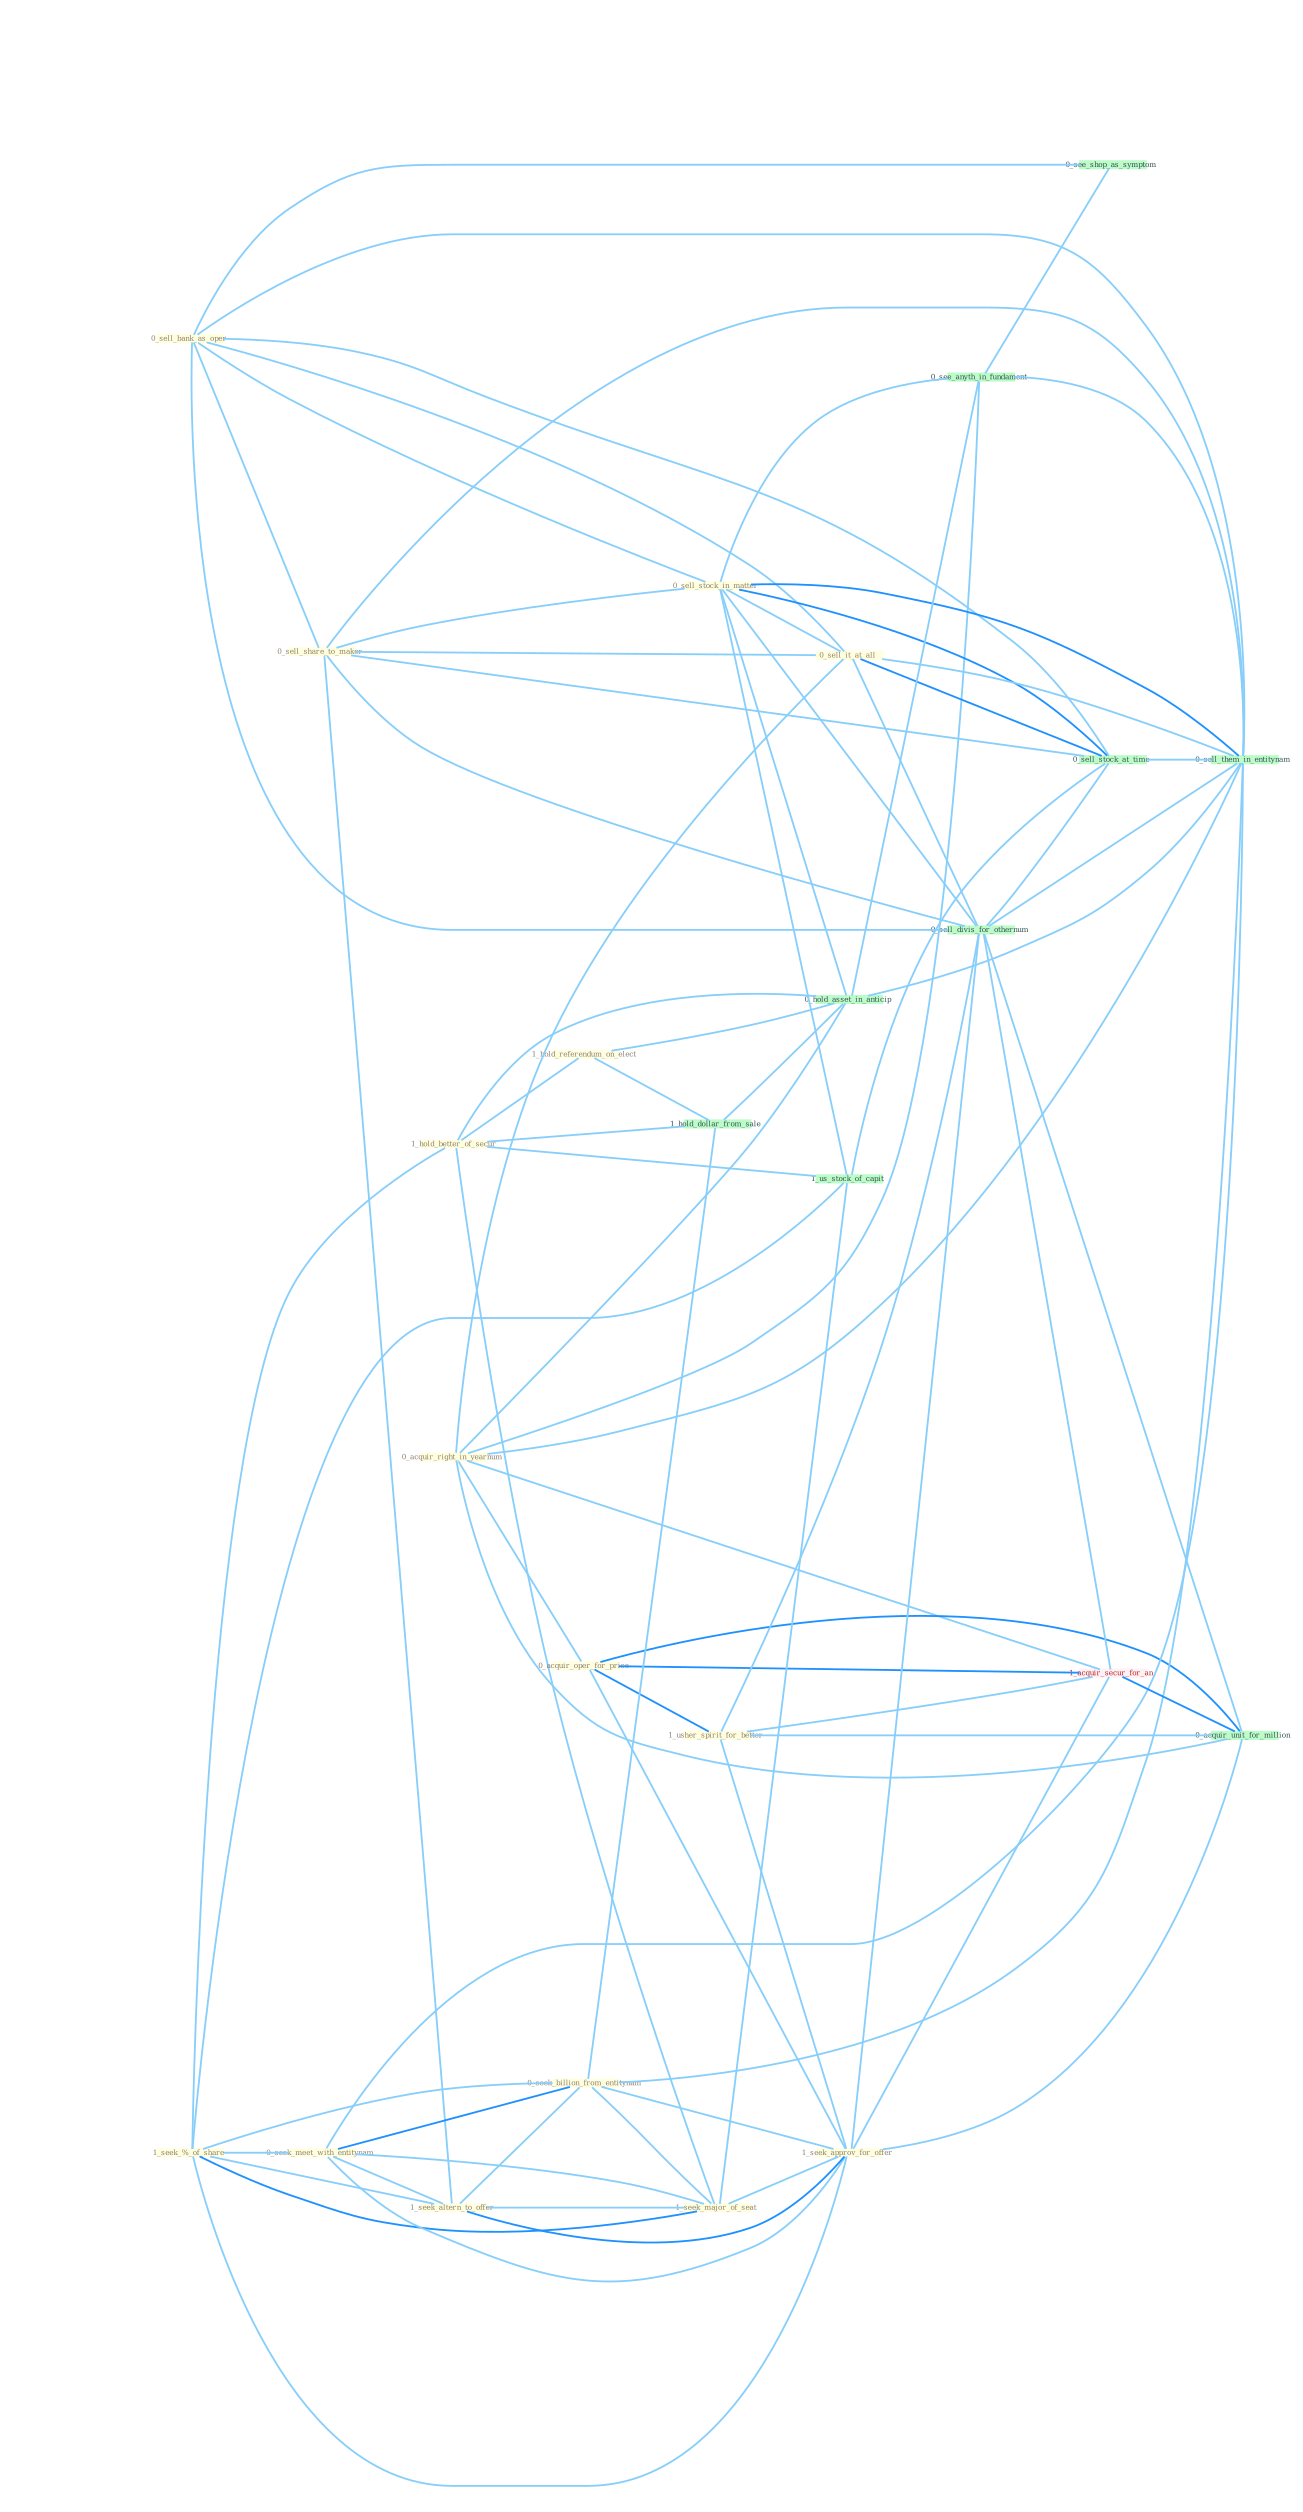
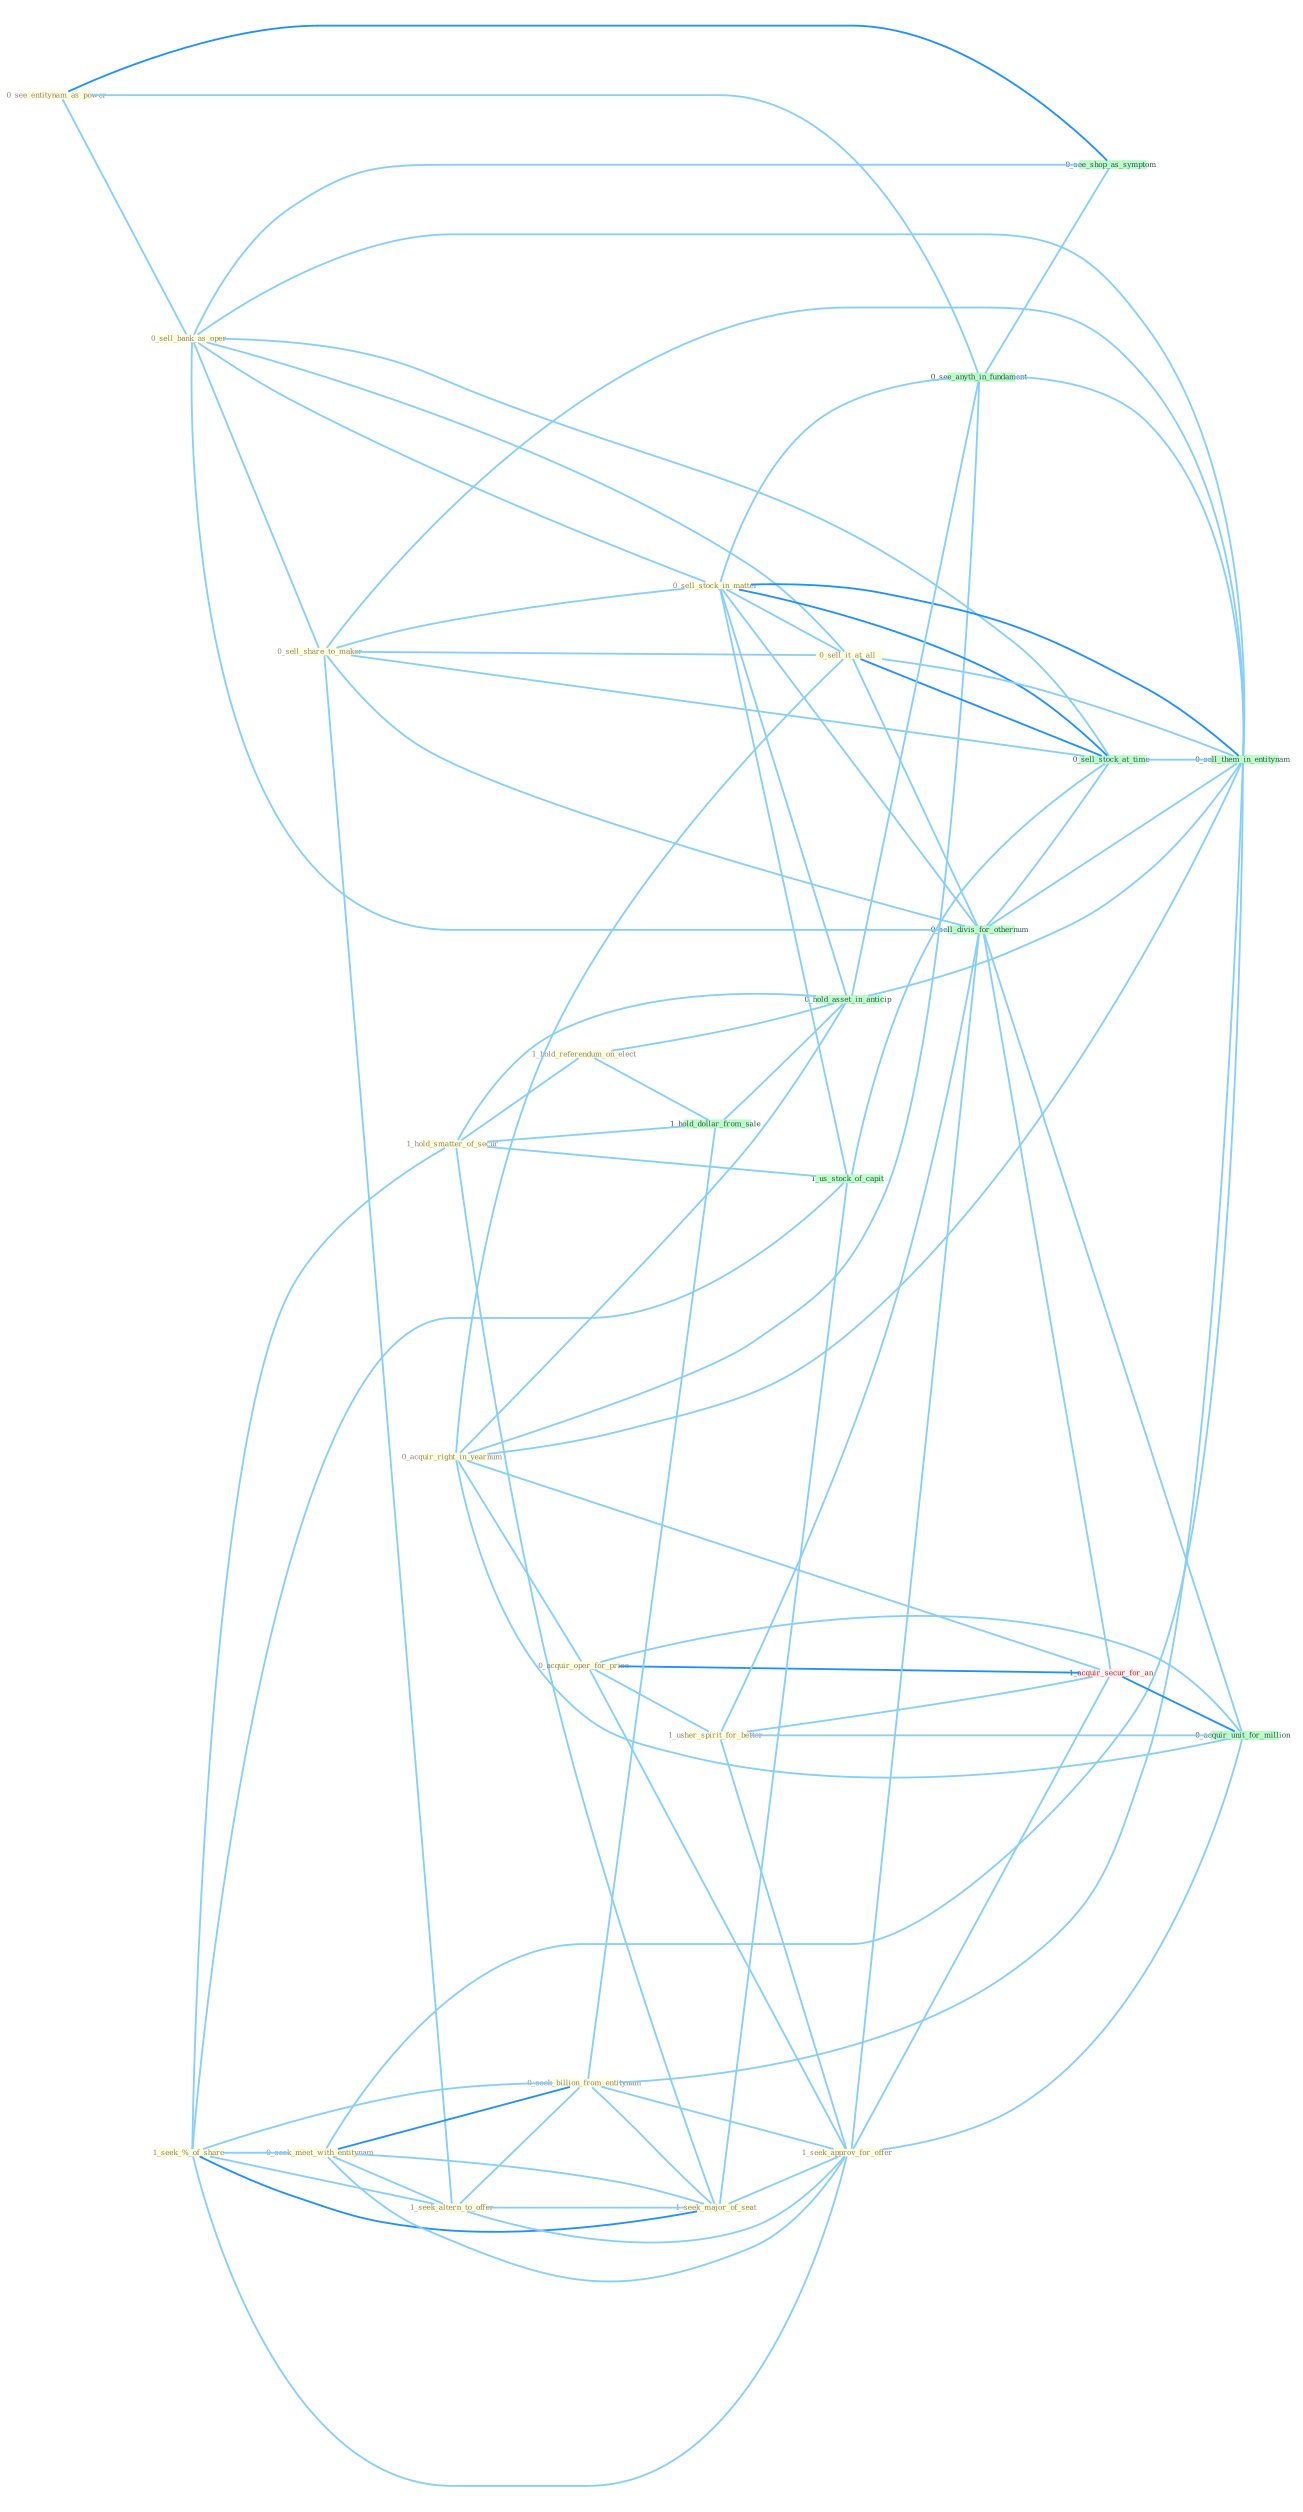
  graph {
    rankdir=LR
    node [color="#ffffe0" fixedsize=true fontcolor="#8b7d6b" fontsize=4 shape=polygon style=filled]
    edge [color="#87cefa" w=1]
    "1_seek_%_of_share " [height=.06 width=.5]
+   "0_see_entitynam_as_power " [height=.06 width=.5]
    "0_sell_bank_as_oper " [height=.06 width=.5]
-   "1_hold_smatter_of_secur " [height=.06 width=.5 label="1_hold_better_of_secur"]
+   "1_hold_smatter_of_secur " [height=.06 width=.5]
    "1_hold_referendum_on_elect " [height=.06 width=.5]
    "0_acquir_right_in_yearnum " [height=.06 width=.5]
    "0_sell_share_to_maker " [height=.06 width=.5]
    "0_sell_stock_in_matter " [height=.06 width=.5]
    "0_acquir_oper_for_price " [height=.06 width=.5]
    "0_seek_meet_with_entitynam " [height=.06 width=.5]
    "1_seek_altern_to_offer " [height=.06 width=.5]
    "0_sell_it_at_all " [height=.06 width=.5]
    "0_seek_billion_from_entitynam " [height=.06 width=.5]
    "1_usher_spirit_for_better " [height=.06 width=.5]
    "1_seek_major_of_seat " [height=.06 width=.5]
    "1_seek_approv_for_offer " [height=.06 width=.5]
    "1_acquir_secur_for_an " [color="#fff0f5" fontcolor="#b22222" height=.06 width=.5]
    "1_us_stock_of_capit " [color="#BDFCC9" fontcolor="#2f4f4f" height=.06 width=.5]
    "0_see_anyth_in_fundament " [color="#BDFCC9" fontcolor="#2f4f4f" height=.06 width=.5]
    "0_see_shop_as_symptom " [color="#BDFCC9" fontcolor="#2f4f4f" height=.06 width=.5]
    "0_sell_divis_for_othernum " [color="#BDFCC9" fontcolor="#2f4f4f" height=.06 width=.5]
    "0_sell_stock_at_time " [color="#BDFCC9" fontcolor="#2f4f4f" height=.06 width=.5]
    "0_sell_them_in_entitynam " [color="#BDFCC9" fontcolor="#2f4f4f" height=.06 width=.5]
    "1_hold_dollar_from_sale " [color="#BDFCC9" fontcolor="#2f4f4f" height=.06 width=.5]
    "0_hold_asset_in_anticip " [color="#BDFCC9" fontcolor="#2f4f4f" height=.06 width=.5]
    "0_acquir_unit_for_million " [color="#BDFCC9" fontcolor="#2f4f4f" height=.06 width=.5]
    subgraph sub_1 {
      "1_seek_%_of_share "
+     "0_see_entitynam_as_power "
      "0_sell_bank_as_oper "
      "1_hold_smatter_of_secur "
      "1_hold_referendum_on_elect "
      "0_acquir_right_in_yearnum "
      "0_sell_share_to_maker "
      "0_sell_stock_in_matter "
      "0_acquir_oper_for_price "
      "0_seek_meet_with_entitynam "
      "1_seek_altern_to_offer "
      "0_sell_it_at_all "
      "0_seek_billion_from_entitynam "
      "1_usher_spirit_for_better "
      "1_seek_major_of_seat "
      "1_seek_approv_for_offer "
    }
    subgraph sub_2 {
      "1_acquir_secur_for_an "
    }
    "1_seek_%_of_share " -- "1_hold_smatter_of_secur "
    "1_seek_%_of_share " -- "0_seek_meet_with_entitynam "
    "1_seek_%_of_share " -- "1_seek_altern_to_offer "
    "1_seek_%_of_share " -- "0_seek_billion_from_entitynam "
    "1_seek_%_of_share " -- "1_seek_major_of_seat " [color="#1e90ff" w=2]
    "1_seek_%_of_share " -- "1_seek_approv_for_offer "
    "1_seek_%_of_share " -- "1_us_stock_of_capit "
+   "0_see_entitynam_as_power " -- "0_sell_bank_as_oper "
+   "0_see_entitynam_as_power " -- "0_see_anyth_in_fundament "
+   "0_see_entitynam_as_power " -- "0_see_shop_as_symptom " [color="#1e90ff" w=2]
    "0_sell_bank_as_oper " -- "0_sell_share_to_maker "
    "0_sell_bank_as_oper " -- "0_sell_stock_in_matter "
    "0_sell_bank_as_oper " -- "0_sell_it_at_all "
    "0_sell_bank_as_oper " -- "0_see_shop_as_symptom "
    "0_sell_bank_as_oper " -- "0_sell_divis_for_othernum "
    "0_sell_bank_as_oper " -- "0_sell_stock_at_time "
    "0_sell_bank_as_oper " -- "0_sell_them_in_entitynam "
    "1_hold_smatter_of_secur " -- "1_hold_referendum_on_elect "
    "1_hold_smatter_of_secur " -- "1_seek_major_of_seat "
    "1_hold_smatter_of_secur " -- "1_us_stock_of_capit "
    "1_hold_smatter_of_secur " -- "1_hold_dollar_from_sale "
    "1_hold_smatter_of_secur " -- "0_hold_asset_in_anticip "
    "1_hold_referendum_on_elect " -- "1_hold_dollar_from_sale "
    "1_hold_referendum_on_elect " -- "0_hold_asset_in_anticip "
    "0_acquir_right_in_yearnum " -- "0_acquir_oper_for_price "
    "0_acquir_right_in_yearnum " -- "0_sell_it_at_all "
    "0_acquir_right_in_yearnum " -- "1_acquir_secur_for_an "
    "0_acquir_right_in_yearnum " -- "0_see_anyth_in_fundament "
    "0_acquir_right_in_yearnum " -- "0_sell_them_in_entitynam "
    "0_acquir_right_in_yearnum " -- "0_hold_asset_in_anticip "
    "0_acquir_right_in_yearnum " -- "0_acquir_unit_for_million "
    "0_sell_share_to_maker " -- "0_sell_stock_in_matter "
    "0_sell_share_to_maker " -- "1_seek_altern_to_offer "
    "0_sell_share_to_maker " -- "0_sell_it_at_all "
    "0_sell_share_to_maker " -- "0_sell_divis_for_othernum "
    "0_sell_share_to_maker " -- "0_sell_stock_at_time "
    "0_sell_share_to_maker " -- "0_sell_them_in_entitynam "
    "0_sell_stock_in_matter " -- "0_sell_it_at_all "
    "0_sell_stock_in_matter " -- "1_us_stock_of_capit "
    "0_sell_stock_in_matter " -- "0_see_anyth_in_fundament "
    "0_sell_stock_in_matter " -- "0_sell_divis_for_othernum "
    "0_sell_stock_in_matter " -- "0_sell_stock_at_time " [color="#1e90ff" w=2]
    "0_sell_stock_in_matter " -- "0_sell_them_in_entitynam " [color="#1e90ff" w=2]
    "0_sell_stock_in_matter " -- "0_hold_asset_in_anticip "
-   "0_acquir_oper_for_price " -- "1_usher_spirit_for_better " [color="#1e90ff"]
+   "0_acquir_oper_for_price " -- "1_usher_spirit_for_better "
    "0_acquir_oper_for_price " -- "1_seek_approv_for_offer "
    "0_acquir_oper_for_price " -- "1_acquir_secur_for_an " [color="#1e90ff" w=2]
-   "0_acquir_oper_for_price " -- "0_acquir_unit_for_million " [color="#1e90ff" w=2]
+   "0_acquir_oper_for_price " -- "0_acquir_unit_for_million " [w=2]
    "0_seek_meet_with_entitynam " -- "1_seek_altern_to_offer "
    "0_seek_meet_with_entitynam " -- "0_seek_billion_from_entitynam " [color="#1e90ff" w=2]
    "0_seek_meet_with_entitynam " -- "1_seek_major_of_seat "
    "0_seek_meet_with_entitynam " -- "1_seek_approv_for_offer "
    "0_seek_meet_with_entitynam " -- "0_sell_them_in_entitynam "
    "1_seek_altern_to_offer " -- "0_seek_billion_from_entitynam "
    "1_seek_altern_to_offer " -- "1_seek_major_of_seat "
-   "1_seek_altern_to_offer " -- "1_seek_approv_for_offer " [color="#1e90ff" w=2]
+   "1_seek_altern_to_offer " -- "1_seek_approv_for_offer " [w=2]
    "0_sell_it_at_all " -- "0_sell_divis_for_othernum "
    "0_sell_it_at_all " -- "0_sell_stock_at_time " [color="#1e90ff" w=2]
    "0_sell_it_at_all " -- "0_sell_them_in_entitynam "
    "0_seek_billion_from_entitynam " -- "1_seek_major_of_seat "
    "0_seek_billion_from_entitynam " -- "1_seek_approv_for_offer "
    "0_seek_billion_from_entitynam " -- "0_sell_them_in_entitynam "
    "0_seek_billion_from_entitynam " -- "1_hold_dollar_from_sale "
    "1_usher_spirit_for_better " -- "1_seek_approv_for_offer "
    "1_usher_spirit_for_better " -- "1_acquir_secur_for_an "
    "1_usher_spirit_for_better " -- "0_sell_divis_for_othernum "
    "1_usher_spirit_for_better " -- "0_acquir_unit_for_million "
    "1_seek_major_of_seat " -- "1_seek_approv_for_offer "
    "1_seek_major_of_seat " -- "1_us_stock_of_capit "
    "1_seek_approv_for_offer " -- "1_acquir_secur_for_an "
    "1_seek_approv_for_offer " -- "0_sell_divis_for_othernum "
    "1_seek_approv_for_offer " -- "0_acquir_unit_for_million "
    "1_acquir_secur_for_an " -- "0_acquir_unit_for_million " [color="#1e90ff" w=2]
    "1_us_stock_of_capit " -- "0_sell_stock_at_time "
    "0_see_anyth_in_fundament " -- "0_see_shop_as_symptom "
    "0_see_anyth_in_fundament " -- "0_sell_them_in_entitynam "
    "0_sell_divis_for_othernum " -- "1_acquir_secur_for_an "
    "0_sell_divis_for_othernum " -- "0_sell_stock_at_time "
    "0_sell_divis_for_othernum " -- "0_sell_them_in_entitynam "
    "0_sell_divis_for_othernum " -- "0_acquir_unit_for_million "
    "0_sell_stock_at_time " -- "0_sell_them_in_entitynam "
    "1_hold_dollar_from_sale " -- "0_hold_asset_in_anticip "
    "0_hold_asset_in_anticip " -- "0_see_anyth_in_fundament "
    "0_hold_asset_in_anticip " -- "0_sell_them_in_entitynam "
  }
